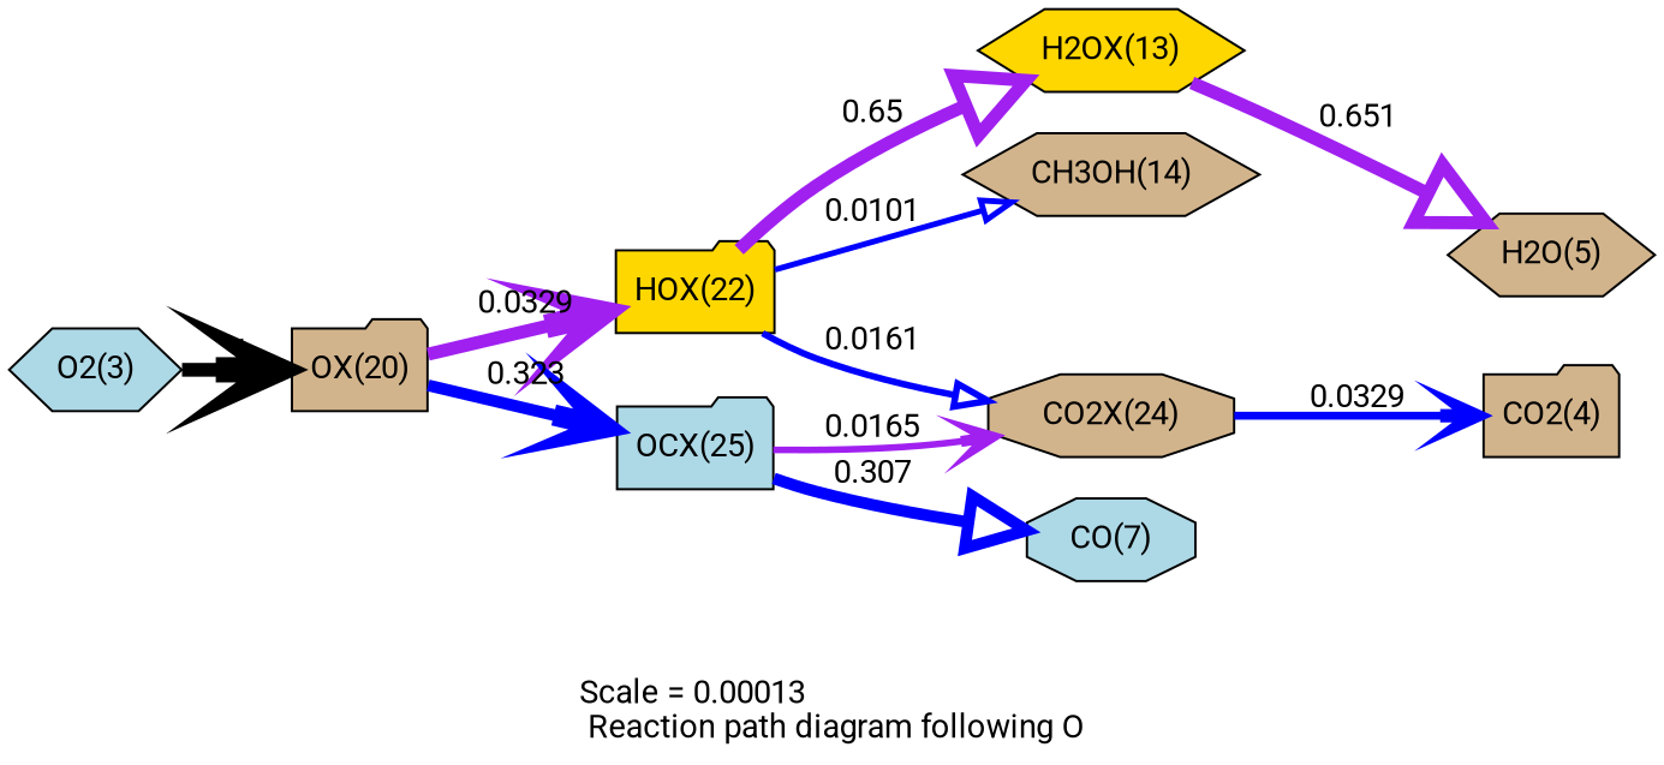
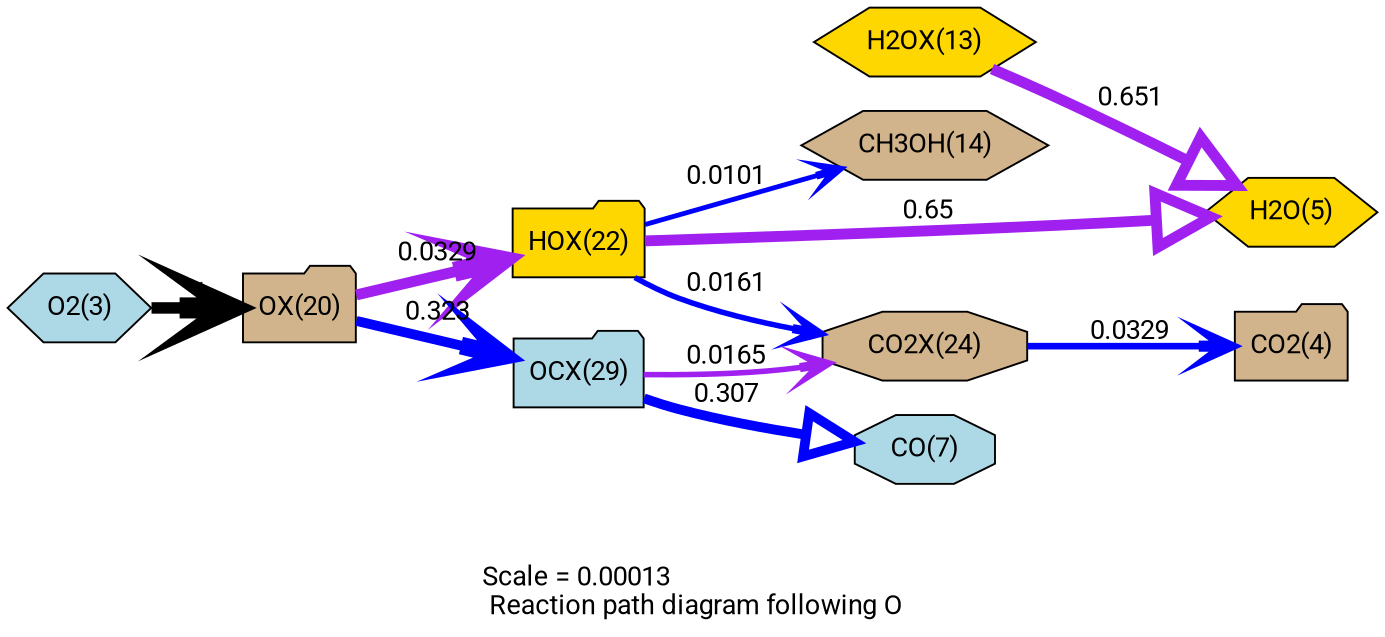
  digraph {
    fontname=Roboto
    label="Scale = 0.00013\l Reaction path diagram following O"
    rankdir=LR
    node [fillcolor=tan fontname=Roboto shape=hexagon style=filled]
    edge [arrowhead=vee arrowsize=2.84 color=blue fontname=Roboto]
    n1 [fillcolor=lightblue label="O2(3)"]
    n2 [label="OX(20)" shape=folder]
    n3 [fillcolor=gold label="HOX(22)" shape=folder]
-   n4 [fillcolor=lightblue label="OCX(25)" shape=folder]
+   n4 [fillcolor=lightblue label="OCX(29)" shape=folder]
    n5 [label="CH3OH(14)"]
    n6 [fillcolor=gold label="H2OX(13)"]
    n7 [label="CO2X(24)" shape=octagon]
    n8 [fillcolor=lightblue label="CO(7)" shape=octagon]
-   n9 [label="H2O(5)"]
+   n9 [fillcolor=gold label="H2O(5)"]
    n10 [label="CO2(4)" shape=folder]
    n1 -> n2 [arrowsize=3 color=black label=" 1" penwidth=6]
    n2 -> n3 [arrowsize=2.85 color=purple label=" 0.0329" penwidth=5.7]
    n2 -> n4 [arrowsize=2.57 label=" 0.323" penwidth=5.15]
-   n3 -> n5 [arrowhead=onormal arrowsize=1.27 label=" 0.0101" penwidth=2.53]
-   n3 -> n6 [arrowhead=onormal color=purple label=" 0.65" penwidth=5.67]
-   n3 -> n7 [arrowhead=onormal arrowsize=1.44 label=" 0.0161" penwidth=2.88]
+   n3 -> n5 [arrowsize=1.27 label=" 0.0101" penwidth=2.53]
+   n3 -> n9 [arrowhead=onormal color=purple label=" 0.65" penwidth=5.67]
+   n3 -> n7 [arrowsize=1.44 label=" 0.0161" penwidth=2.88]
    n4 -> n7 [arrowsize=1.45 color=purple label=" 0.0165" penwidth=2.9]
    n4 -> n8 [arrowhead=onormal arrowsize=2.55 label=" 0.307" penwidth=5.11]
    n6 -> n9 [arrowhead=onormal color=purple label=" 0.651" penwidth=5.68]
    n7 -> n10 [arrowsize=1.71 label=" 0.0329" penwidth=3.42]
  }
